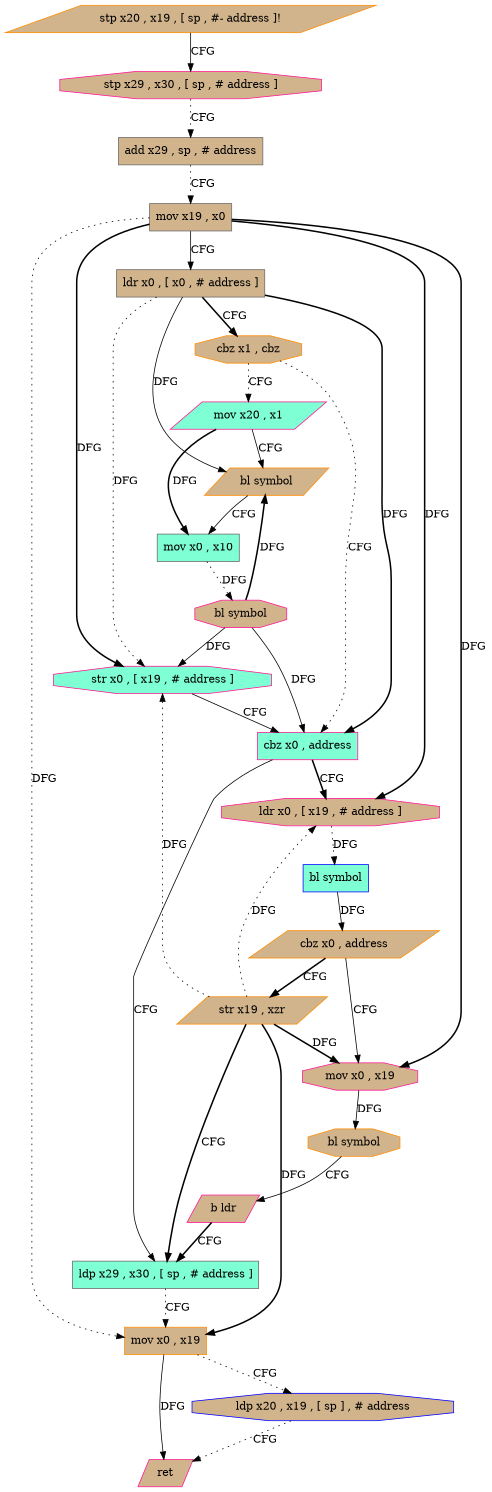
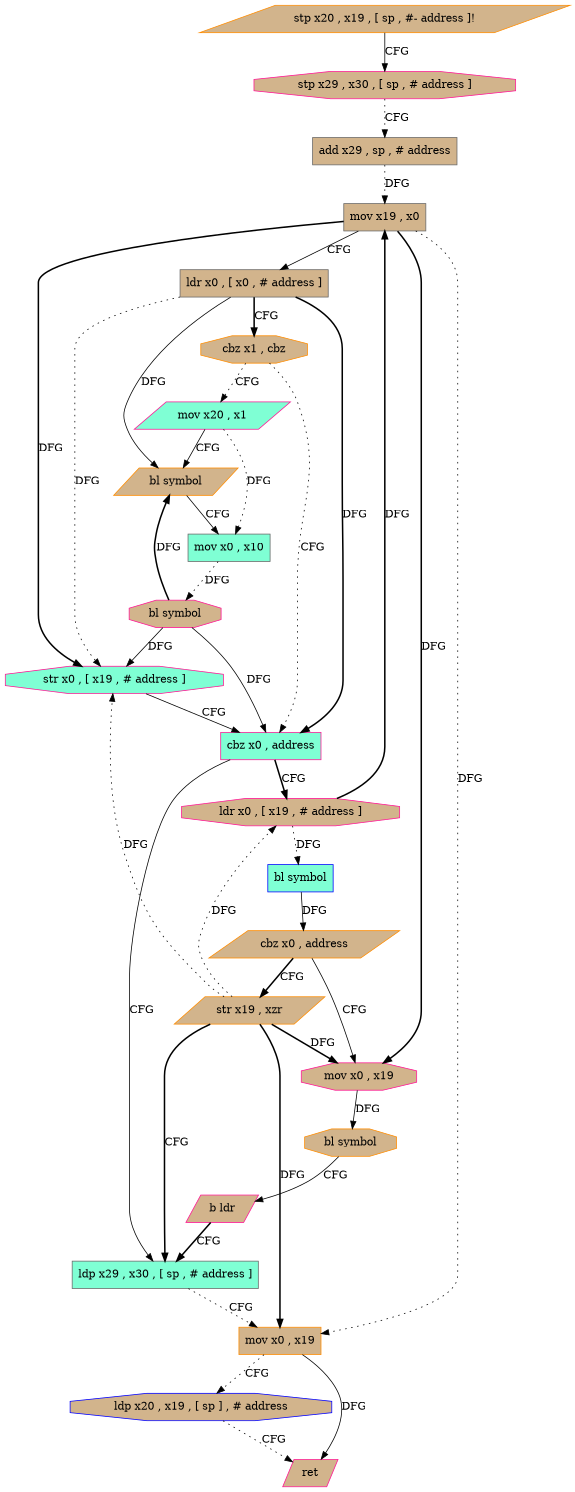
  digraph {
    node [color=deeppink fillcolor=tan shape=octagon style=filled]
    edge [style=solid]
    n1 [color=darkorange label="stp x20 , x19 , [ sp , #- address ]!" shape=parallelogram]
    n2 [label="stp x29 , x30 , [ sp , # address ]"]
    n3 [color=gray40 label="add x29 , sp , # address" shape=box]
    n4 [color=gray40 label="mov x19 , x0" shape=box]
    n5 [color=gray40 label="ldr x0 , [ x0 , # address ]" shape=box]
    n6 [label="ldr x0 , [ x19 , # address ]"]
    n7 [fillcolor=aquamarine label="str x0 , [ x19 , # address ]"]
    n8 [color=darkorange label="mov x0 , x19" shape=box]
    n9 [label="mov x0 , x19"]
    n10 [color=darkorange label="cbz x1 , cbz"]
    n11 [fillcolor=aquamarine label="cbz x0 , address" shape=box]
    n12 [color=darkorange label="bl symbol" shape=parallelogram]
    n13 [color=blue fillcolor=aquamarine label="bl symbol" shape=box]
    n14 [color=blue label="ldp x20 , x19 , [ sp ] , # address"]
    n15 [label=ret shape=parallelogram]
    n16 [color=darkorange label="bl symbol"]
    n17 [fillcolor=aquamarine label="mov x20 , x1" shape=parallelogram]
    n18 [color=gray40 fillcolor=aquamarine label="ldp x29 , x30 , [ sp , # address ]" shape=box]
    n19 [color=gray40 fillcolor=aquamarine label="mov x0 , x10" shape=box]
    n20 [label="bl symbol"]
    n21 [color=darkorange label="cbz x0 , address" shape=parallelogram]
    n22 [color=darkorange label="str x19 , xzr" shape=parallelogram]
    n23 [label="b ldr" shape=parallelogram]
    n1 -> n2 [label=CFG]
    n2 -> n3 [label=CFG style=dotted]
-   n3 -> n4 [label=CFG style=dotted]
+   n3 -> n4 [label=DFG style=dotted]
    n4 -> n5 [label=CFG]
-   n4 -> n6 [label=DFG style=bold]
+   n6 -> n4 [label=DFG style=bold]
    n4 -> n7 [label=DFG style=bold]
    n4 -> n8 [label=DFG style=dotted]
    n4 -> n9 [label=DFG style=bold]
    n5 -> n7 [label=DFG style=dotted]
    n5 -> n10 [label=CFG style=bold]
    n5 -> n11 [label=DFG style=bold]
    n5 -> n12 [label=DFG]
    n6 -> n13 [label=DFG style=dotted]
    n7 -> n11 [label=CFG]
    n8 -> n14 [label=CFG style=dotted]
    n8 -> n15 [label=DFG]
    n9 -> n16 [label=DFG]
    n10 -> n11 [label=CFG style=dotted]
    n10 -> n17 [label=CFG style=dotted]
    n11 -> n6 [label=CFG style=bold]
    n11 -> n18 [label=CFG]
    n12 -> n19 [label=CFG]
    n13 -> n21 [label=DFG]
    n14 -> n15 [label=CFG style=dotted]
    n16 -> n23 [label=CFG]
    n17 -> n12 [label=CFG]
-   n17 -> n19 [label=DFG style=bold]
+   n17 -> n19 [label=DFG style=dotted]
    n18 -> n8 [label=CFG style=dotted]
    n19 -> n20 [label=DFG style=dotted]
    n20 -> n7 [label=DFG]
    n20 -> n11 [label=DFG]
    n20 -> n12 [label=DFG style=bold]
    n21 -> n9 [label=CFG]
    n21 -> n22 [label=CFG style=bold]
    n22 -> n6 [label=DFG style=dotted]
    n22 -> n7 [label=DFG style=dotted]
    n22 -> n8 [label=DFG style=bold]
    n22 -> n9 [label=DFG style=bold]
    n22 -> n18 [label=CFG style=bold]
    n23 -> n18 [label=CFG style=bold]
  }
